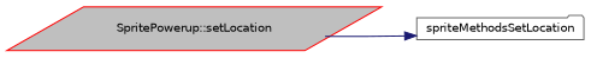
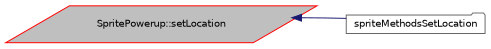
  digraph {
    rankdir=LR
    node [fontname=Helvetica fontsize=10 style=filled]
    n1 [color=red fillcolor=grey75 fontcolor=black height=0.2 label="SpritePowerup::setLocation" shape=parallelogram width=0.4]
    n2 [color=gray40 fillcolor=white height=0.2 label=spriteMethodsSetLocation shape=folder width=0.4]
-   n1 -> n2 [color=midnightblue fontname=Helvetica fontsize=10 labelfontname=Helvetica labelfontsize=10 style=solid]
+   n2 -> n1 [color=midnightblue fontname=Helvetica fontsize=10 labelfontname=Helvetica labelfontsize=10 style=solid]
  }
